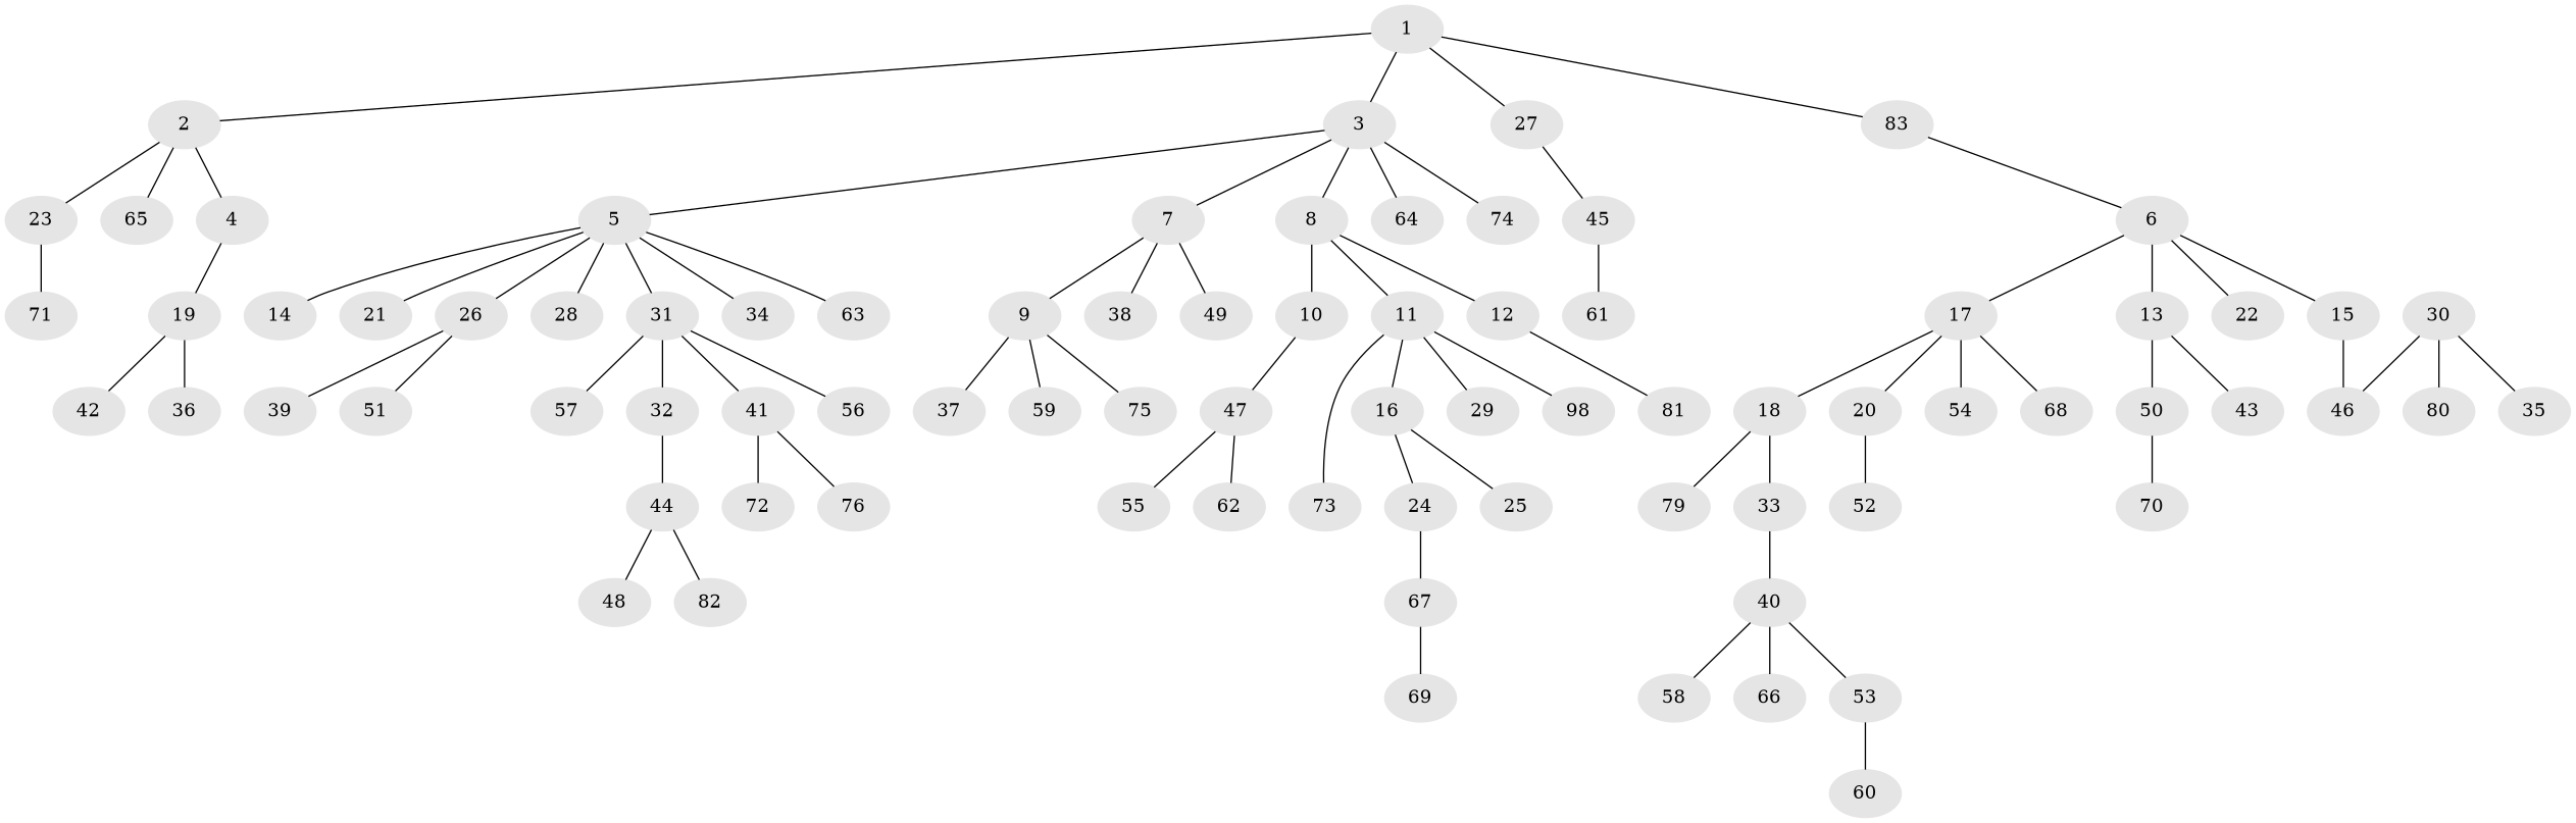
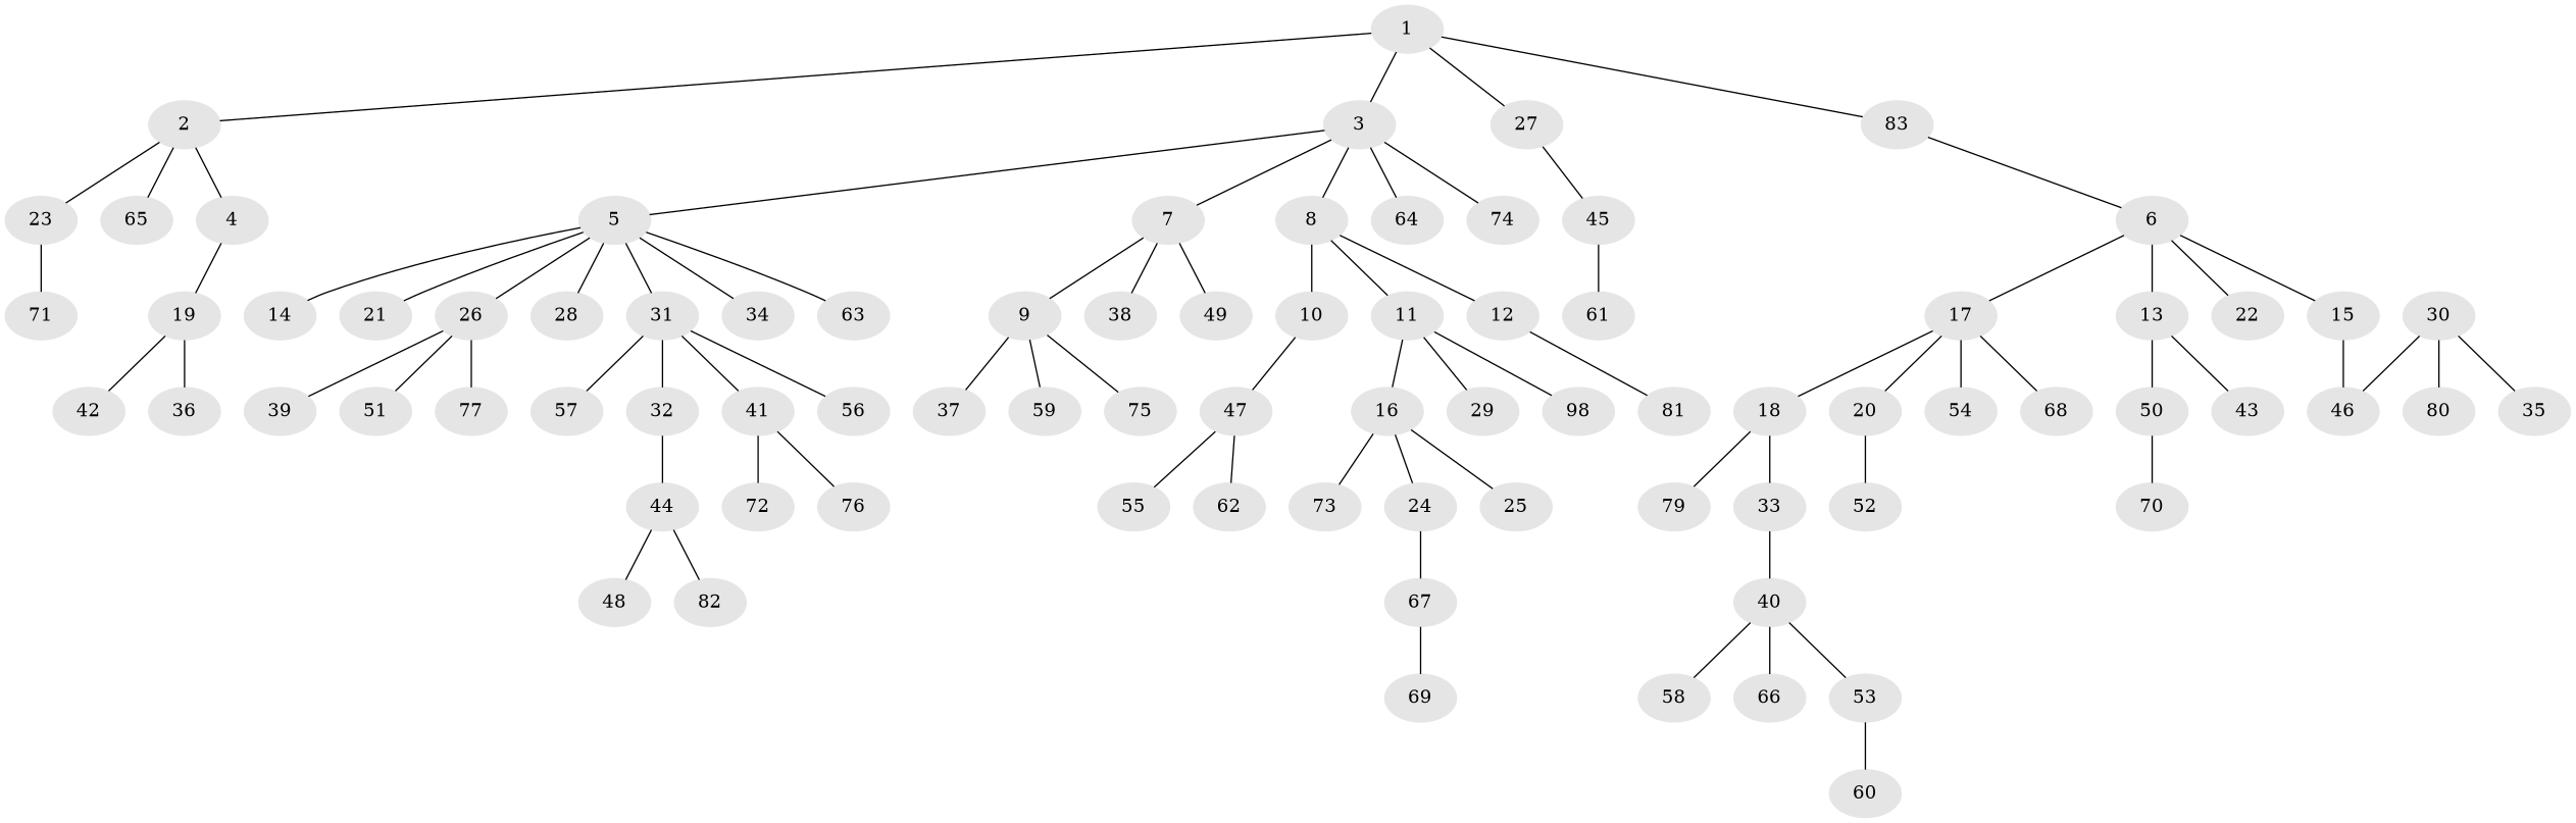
  graph {
    node [color=gray90 style=filled]
    1
    2
    3
    27
    83
    4
    23
    65
    5
    7
    8
    64
    74
    6
    13
    15
    17
    22
    45
    19
    71
    14
    21
    26
    28
    31
    34
    63
    9
    38
    49
    10
    11
    12
    36
    42
    39
    51
+   77
    32
    41
    56
    57
    43
    50
    46
    18
    20
    54
    68
    37
    59
    75
    47
    16
    29
    n57 [label=98]
    81
    55
    62
    24
    25
    73
    70
    30
    35
    80
    67
    33
    79
    52
    40
    69
    61
    44
    72
    76
    48
    82
    53
    58
    66
    60
    1 -- 2
    1 -- 3
    1 -- 27
    1 -- 83
    2 -- 4
    2 -- 23
    2 -- 65
    3 -- 5
    3 -- 7
    3 -- 8
    3 -- 64
    3 -- 74
    27 -- 45
    83 -- 6
    4 -- 19
    23 -- 71
    5 -- 14
    5 -- 21
    5 -- 26
    5 -- 28
    5 -- 31
    5 -- 34
    5 -- 63
    7 -- 9
    7 -- 38
    7 -- 49
    8 -- 10
    8 -- 11
    8 -- 12
    6 -- 13
    6 -- 15
    6 -- 17
    6 -- 22
    13 -- 43
    13 -- 50
    15 -- 46
    17 -- 18
    17 -- 20
    17 -- 54
    17 -- 68
    45 -- 61
    19 -- 36
    19 -- 42
    26 -- 39
    26 -- 51
+   26 -- 77
    31 -- 32
    31 -- 41
    31 -- 56
    31 -- 57
    9 -- 37
    9 -- 59
    9 -- 75
    10 -- 47
    11 -- 16
    11 -- 29
    11 -- n57
    12 -- 81
    32 -- 44
    41 -- 72
    41 -- 76
    50 -- 70
    18 -- 33
    18 -- 79
    20 -- 52
    47 -- 55
    47 -- 62
    16 -- 24
    16 -- 25
-   11 -- 73
+   16 -- 73
    24 -- 67
    30 -- 46
    30 -- 35
    30 -- 80
    67 -- 69
    33 -- 40
    40 -- 53
    40 -- 58
    40 -- 66
    44 -- 48
    44 -- 82
    53 -- 60
  }
